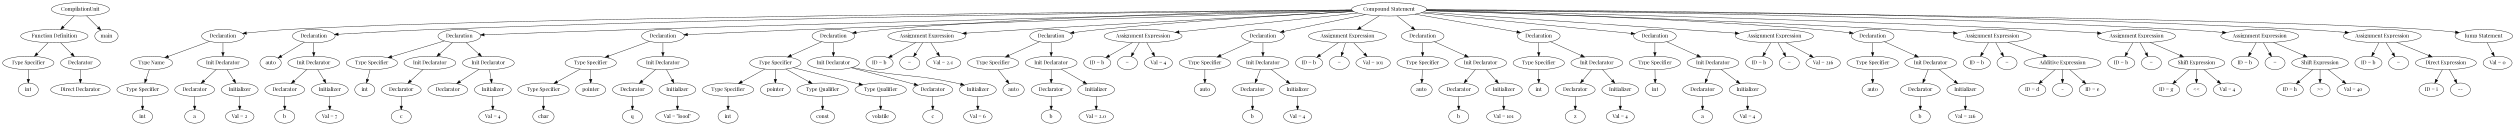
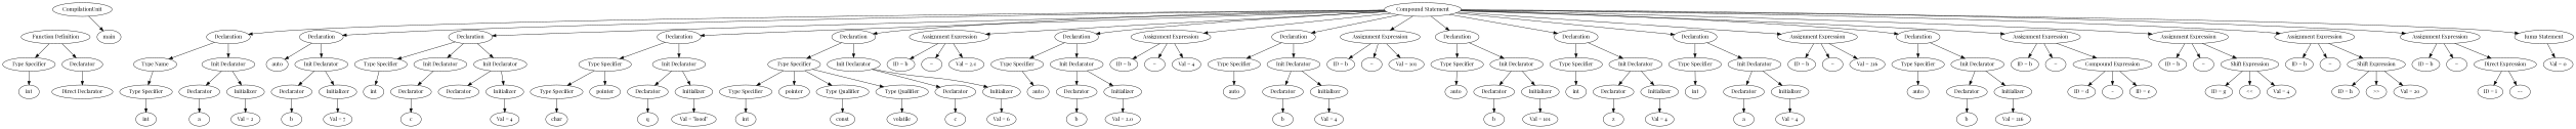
  digraph {
    fontname="Playfair Display"
    node [fontname="Playfair Display"]
    edge [fontname="Playfair Display"]
    n1 [label=CompilationUnit]
    n2 [label="Function Definition"]
    n3 [label=main]
    n4 [label="Type Specifier"]
    n5 [label=Declarator]
    n6 [label=int]
    n7 [label="Direct Declarator"]
    n8 [label="Compound Statement"]
    n9 [label=Declaration]
    n10 [label=Declaration]
    n11 [label=Declaration]
    n12 [label=Declaration]
    n13 [label=Declaration]
    n14 [label="Assignment Expression"]
    n15 [label=Declaration]
    n16 [label="Assignment Expression"]
    n17 [label=Declaration]
    n18 [label="Assignment Expression"]
    n19 [label=Declaration]
    n20 [label=Declaration]
    n21 [label=Declaration]
    n22 [label="Assignment Expression"]
    n23 [label=Declaration]
    n24 [label="Assignment Expression"]
    n25 [label="Assignment Expression"]
    n26 [label="Assignment Expression"]
    n27 [label="Assignment Expression"]
    n28 [label="Jump Statement"]
    n29 [label="Type Name"]
    n30 [label="Init Declarator"]
    n31 [label=auto]
    n32 [label="Init Declarator"]
    n33 [label="Type Specifier"]
    n34 [label="Init Declarator"]
    n35 [label="Init Declarator"]
    n36 [label="Type Specifier"]
    n37 [label="Init Declarator"]
    n38 [label="Type Specifier"]
    n39 [label="Init Declarator"]
    n40 [label="ID = b"]
    n41 [label="="]
    n42 [label="Val = 2.0"]
    n43 [label="Type Specifier"]
    n44 [label="Init Declarator"]
    n45 [label="ID = b"]
    n46 [label="="]
    n47 [label="Val = 4"]
    n48 [label="Type Specifier"]
    n49 [label="Init Declarator"]
    n50 [label="ID = b"]
    n51 [label="="]
    n52 [label="Val = 101"]
    n53 [label="Type Specifier"]
    n54 [label="Init Declarator"]
    n55 [label="Type Specifier"]
    n56 [label="Init Declarator"]
    n57 [label="Type Specifier"]
    n58 [label="Init Declarator"]
    n59 [label="ID = b"]
    n60 [label="="]
    n61 [label="Val = 216"]
    n62 [label="Type Specifier"]
    n63 [label="Init Declarator"]
    n64 [label="ID = b"]
    n65 [label="="]
-   n66 [label="Additive Expression"]
+   n66 [label="Compound Expression"]
    n67 [label="ID = b"]
    n68 [label="="]
    n69 [label="Shift Expression"]
    n70 [label="ID = b"]
    n71 [label="="]
    n72 [label="Shift Expression"]
    n73 [label="ID = b"]
    n74 [label="="]
    n75 [label="Direct Expression"]
    n76 [label="Val = 0"]
    n77 [label="Type Specifier"]
    n78 [label=Declarator]
    n79 [label=Initializer]
    n80 [label=int]
    n81 [label=a]
    n82 [label="Val = 2"]
    n83 [label=Declarator]
    n84 [label=Initializer]
    n85 [label=b]
    n86 [label="Val = 7"]
    n87 [label=int]
    n88 [label=Declarator]
    n89 [label=Declarator]
    n90 [label=Initializer]
    n91 [label=c]
    n92 [label="Val = 4"]
    n93 [label="Type Specifier"]
    n94 [label=pointer]
    n95 [label=Declarator]
    n96 [label=Initializer]
    n97 [label=char]
    n98 [label=q]
    n99 [label="Val = \"loool\""]
    n100 [label="Type Specifier"]
    n101 [label=pointer]
    n102 [label="Type Qualifier"]
    n103 [label="Type Qualifier"]
    n104 [label=Declarator]
    n105 [label=Initializer]
    n106 [label=int]
    n107 [label=const]
    n108 [label=volatile]
    n109 [label=c]
    n110 [label="Val = 6"]
    n111 [label=auto]
    n112 [label=Declarator]
    n113 [label=Initializer]
    n114 [label=b]
    n115 [label="Val = 2.0"]
    n116 [label=auto]
    n117 [label=Declarator]
    n118 [label=Initializer]
    n119 [label=b]
    n120 [label="Val = 4"]
    n121 [label=auto]
    n122 [label=Declarator]
    n123 [label=Initializer]
    n124 [label=b]
    n125 [label="Val = 101"]
    n126 [label=int]
    n127 [label=Declarator]
    n128 [label=Initializer]
    n129 [label=z]
    n130 [label="Val = 4"]
    n131 [label=int]
    n132 [label=Declarator]
    n133 [label=Initializer]
    n134 [label=a]
    n135 [label="Val = 4"]
    n136 [label=auto]
    n137 [label=Declarator]
    n138 [label=Initializer]
    n139 [label=b]
    n140 [label="Val = 216"]
    n141 [label="ID = d"]
    n142 [label="-"]
    n143 [label="ID = e"]
    n144 [label="ID = g"]
    n145 [label="<<"]
    n146 [label="Val = 4"]
    n147 [label="ID = h"]
    n148 [label=">>"]
-   n149 [label="Val = 40"]
+   n149 [label="Val = 20"]
    n150 [label="ID = i"]
    n151 [label="--"]
-   n1 -> n2
    n1 -> n3
    n2 -> n4
    n2 -> n5
    n4 -> n6
    n5 -> n7
    n8 -> n9
    n8 -> n10
    n8 -> n11
    n8 -> n12
    n8 -> n13
    n8 -> n14
    n8 -> n15
    n8 -> n16
    n8 -> n17
    n8 -> n18
    n8 -> n19
    n8 -> n20
    n8 -> n21
    n8 -> n22
    n8 -> n23
    n8 -> n24
    n8 -> n25
    n8 -> n26
    n8 -> n27
    n8 -> n28
    n9 -> n29
    n9 -> n30
    n10 -> n31
    n10 -> n32
    n11 -> n33
    n11 -> n34
    n11 -> n35
    n12 -> n36
    n12 -> n37
    n13 -> n38
    n13 -> n39
    n14 -> n40
    n14 -> n41
    n14 -> n42
    n15 -> n43
    n15 -> n44
    n16 -> n45
    n16 -> n46
    n16 -> n47
    n17 -> n48
    n17 -> n49
    n18 -> n50
    n18 -> n51
    n18 -> n52
    n19 -> n53
    n19 -> n54
    n20 -> n55
    n20 -> n56
    n21 -> n57
    n21 -> n58
    n22 -> n59
    n22 -> n60
    n22 -> n61
    n23 -> n62
    n23 -> n63
    n24 -> n64
    n24 -> n65
    n24 -> n66
    n25 -> n67
    n25 -> n68
    n25 -> n69
    n26 -> n70
    n26 -> n71
    n26 -> n72
    n27 -> n73
    n27 -> n74
    n27 -> n75
    n28 -> n76
    n29 -> n77
    n30 -> n78
    n30 -> n79
    n32 -> n83
    n32 -> n84
    n33 -> n87
    n34 -> n88
    n35 -> n89
    n35 -> n90
    n36 -> n93
    n36 -> n94
    n37 -> n95
    n37 -> n96
    n38 -> n100
    n38 -> n101
    n38 -> n102
    n38 -> n103
    n39 -> n104
    n39 -> n105
    n43 -> n111
    n44 -> n112
    n44 -> n113
    n48 -> n116
    n49 -> n117
    n49 -> n118
    n53 -> n121
    n54 -> n122
    n54 -> n123
    n55 -> n126
    n56 -> n127
    n56 -> n128
    n57 -> n131
    n58 -> n132
    n58 -> n133
    n62 -> n136
    n63 -> n137
    n63 -> n138
    n66 -> n141
    n66 -> n142
    n66 -> n143
    n69 -> n144
    n69 -> n145
    n69 -> n146
    n72 -> n147
    n72 -> n148
    n72 -> n149
    n75 -> n150
    n75 -> n151
    n77 -> n80
    n78 -> n81
    n79 -> n82
    n83 -> n85
    n84 -> n86
    n88 -> n91
    n90 -> n92
    n93 -> n97
    n95 -> n98
    n96 -> n99
    n100 -> n106
    n102 -> n107
    n103 -> n108
    n104 -> n109
    n105 -> n110
    n112 -> n114
    n113 -> n115
    n117 -> n119
    n118 -> n120
    n122 -> n124
    n123 -> n125
    n127 -> n129
    n128 -> n130
    n132 -> n134
    n133 -> n135
    n137 -> n139
    n138 -> n140
  }
